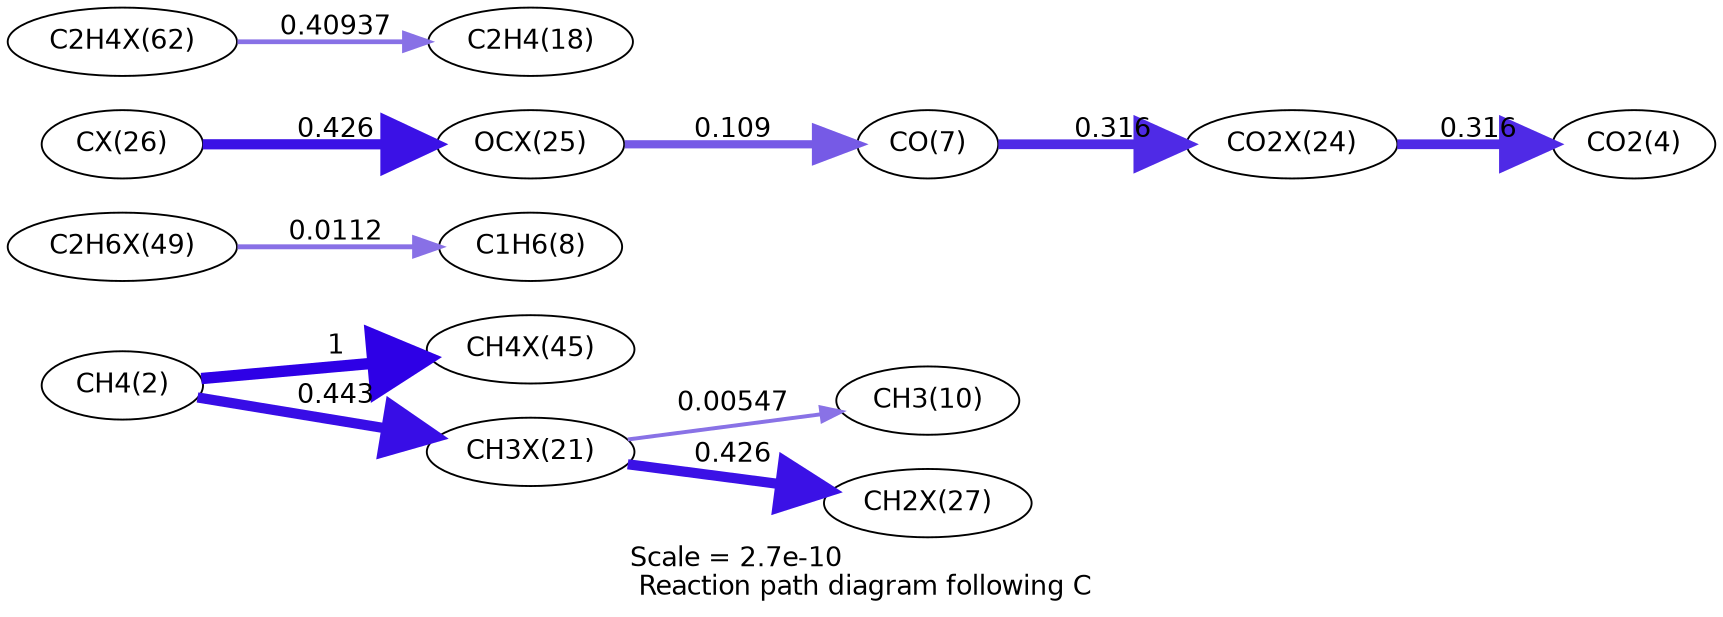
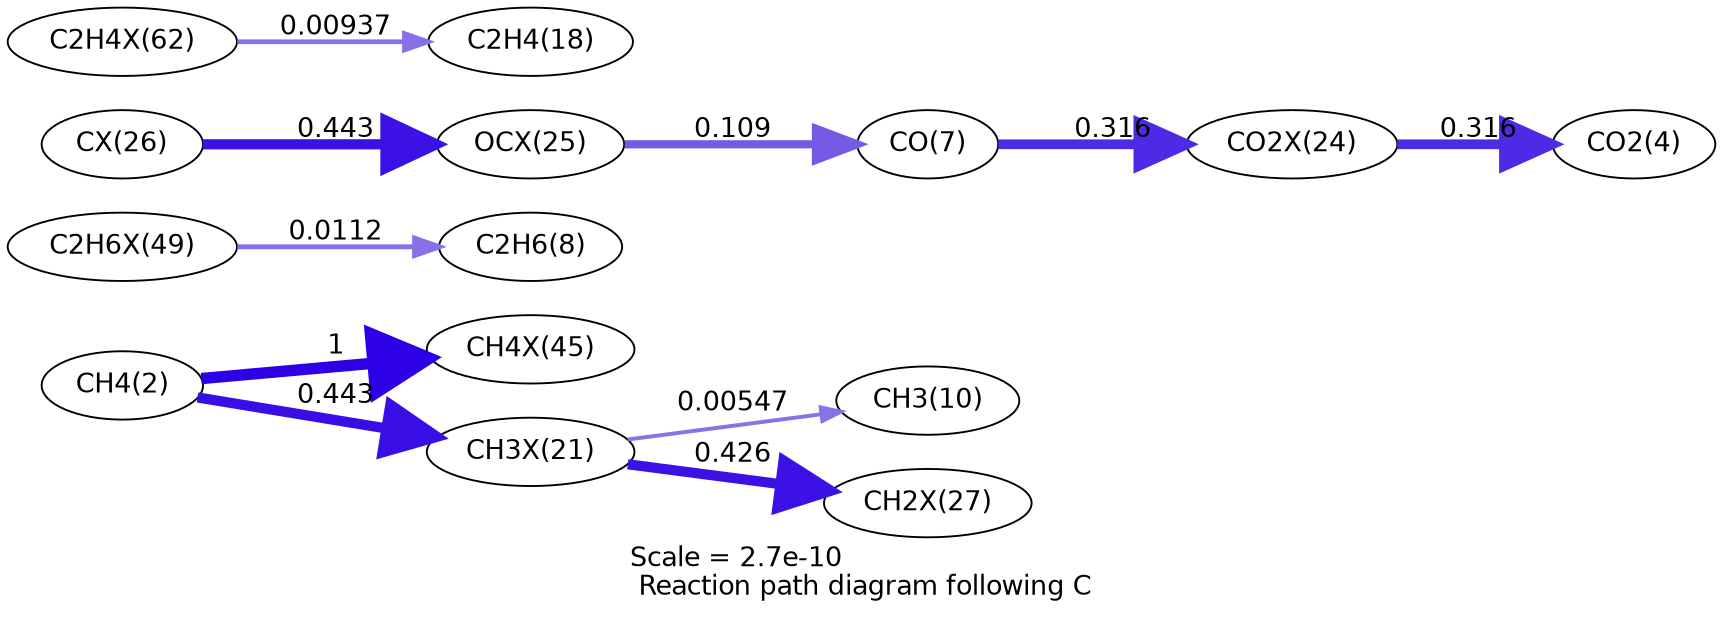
  digraph {
    fontname=Helvetica
    label="Scale = 2.7e-10\l Reaction path diagram following C"
    rankdir=LR
    node [fontname=Helvetica]
    edge [arrowsize=2.68 color="0.7, 0.926, 0.9" fontname=Helvetica penwidth=5.36]
    n1 [label="CH4(2)"]
    n2 [label="CH4X(45)"]
    n3 [label="CH3X(21)"]
    n4 [label="CH3(10)"]
    n5 [label="CH2X(27)"]
    n6 [label="C2H6X(49)"]
-   n7 [label="C1H6(8)"]
+   n7 [label="C2H6(8)"]
    n8 [label="CX(26)"]
    n9 [label="OCX(25)"]
    n10 [label="CO(7)"]
    n11 [label="CO2X(24)"]
    n12 [label="CO2(4)"]
    n13 [label="C2H4X(62)"]
    n14 [label="C2H4(18)"]
    n1 -> n2 [arrowsize=3 color="0.7, 1.5, 0.9" label=" 1" penwidth=6]
    n1 -> n3 [arrowsize=2.69 color="0.7, 0.943, 0.9" label=" 0.443" penwidth=5.39]
    n3 -> n4 [arrowsize=1.03 color="0.7, 0.505, 0.9" label=" 0.00547" penwidth=2.07]
    n3 -> n5 [label=" 0.426"]
    n6 -> n7 [arrowsize=1.3 color="0.7, 0.511, 0.9" label=" 0.0112" penwidth=2.61]
-   n8 -> n9 [label=" 0.426"]
+   n8 -> n9 [label=" 0.443"]
    n9 -> n10 [arrowsize=2.16 color="0.7, 0.609, 0.9" label=" 0.109" penwidth=4.33]
    n10 -> n11 [arrowsize=2.56 color="0.7, 0.816, 0.9" label=" 0.316" penwidth=5.13]
    n11 -> n12 [arrowsize=2.56 color="0.7, 0.816, 0.9" label=" 0.316" penwidth=5.13]
-   n13 -> n14 [arrowsize=1.24 color="0.7, 0.509, 0.9" label=" 0.40937" penwidth=2.47]
+   n13 -> n14 [arrowsize=1.24 color="0.7, 0.509, 0.9" label=" 0.00937" penwidth=2.47]
  }
